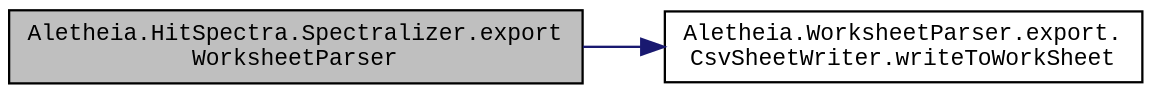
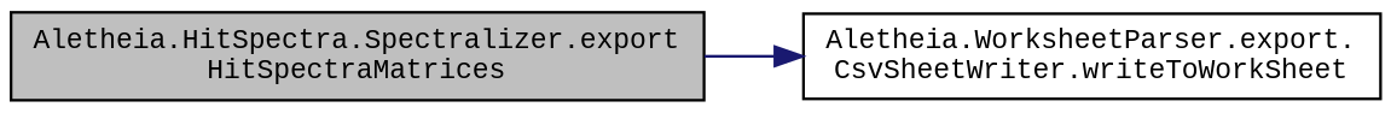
  digraph {
    rankdir=LR
    fontname="Liberation Mono"
    node [color=black fontname="Liberation Mono" fontsize=10 shape=record style=filled]
-   n1 [fillcolor=grey75 fontcolor=black height=0.2 label="Aletheia.HitSpectra.Spectralizer.export\lWorksheetParser" width=0.4]
+   n1 [fillcolor=grey75 fontcolor=black height=0.2 label="Aletheia.HitSpectra.Spectralizer.export\lHitSpectraMatrices" width=0.4]
    n2 [fillcolor=white height=0.2 label="Aletheia.WorksheetParser.export.\lCsvSheetWriter.writeToWorkSheet" width=0.4]
    n1 -> n2 [color=midnightblue fontname="Liberation Mono" fontsize=10 labelfontname=Helvetica labelfontsize=10 style=solid]
  }
